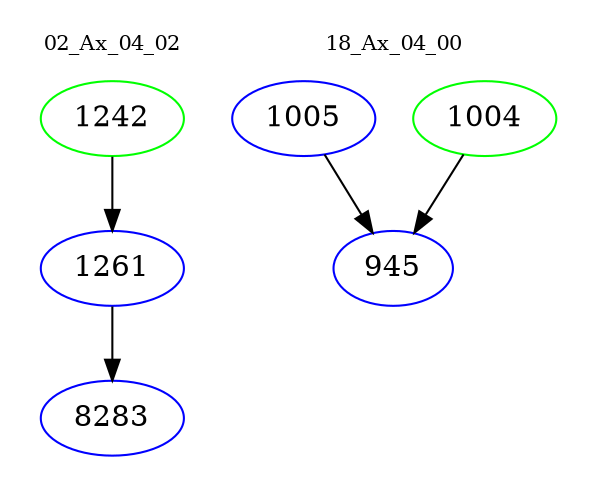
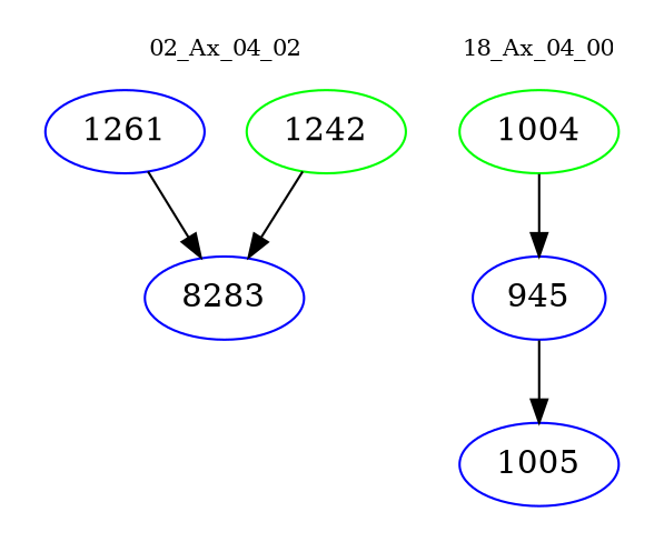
  digraph {
    node [color=blue]
    edge [color=black]
    n1 [color=green label=1242]
    n2 [label=1261]
    n3 [label=8283]
    n4 [color=green label=1004]
    n5 [label=945]
    n6 [label=1005]
    subgraph cluster_1 {
      color=white
      fontsize=10
      label="02_Ax_04_02"
      n1
      n2
      n3
    }
    subgraph cluster_2 {
      color=white
      fontsize=10
      label="18_Ax_04_00"
      n4
      n5
      n6
    }
-   n1 -> n2
+   n1 -> n3
    n2 -> n3
    n4 -> n5
-   n6 -> n5
+   n5 -> n6
  }
